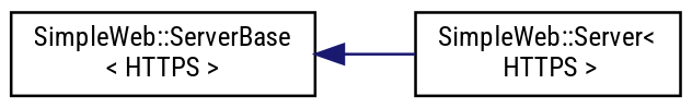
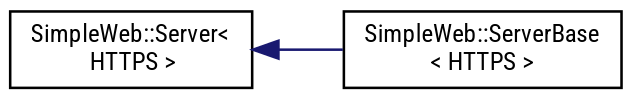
  digraph {
    rankdir=LR
    fontname="Roboto Condensed"
    node [color=black fillcolor=white fontname="Roboto Condensed" fontsize=10 shape=record style=filled]
    n1 [height=0.2 label="SimpleWeb::ServerBase\l\< HTTPS \>" width=0.4]
    n2 [height=0.2 label="SimpleWeb::Server\<\l HTTPS \>" width=0.4]
-   n1 -> n2 [color=midnightblue dir=back fontname="Roboto Condensed" fontsize=10 labelfontname=Helvetica labelfontsize=10 style=solid]
+   n2 -> n1 [color=midnightblue dir=back fontname="Roboto Condensed" fontsize=10 labelfontname=Helvetica labelfontsize=10 style=solid]
  }
